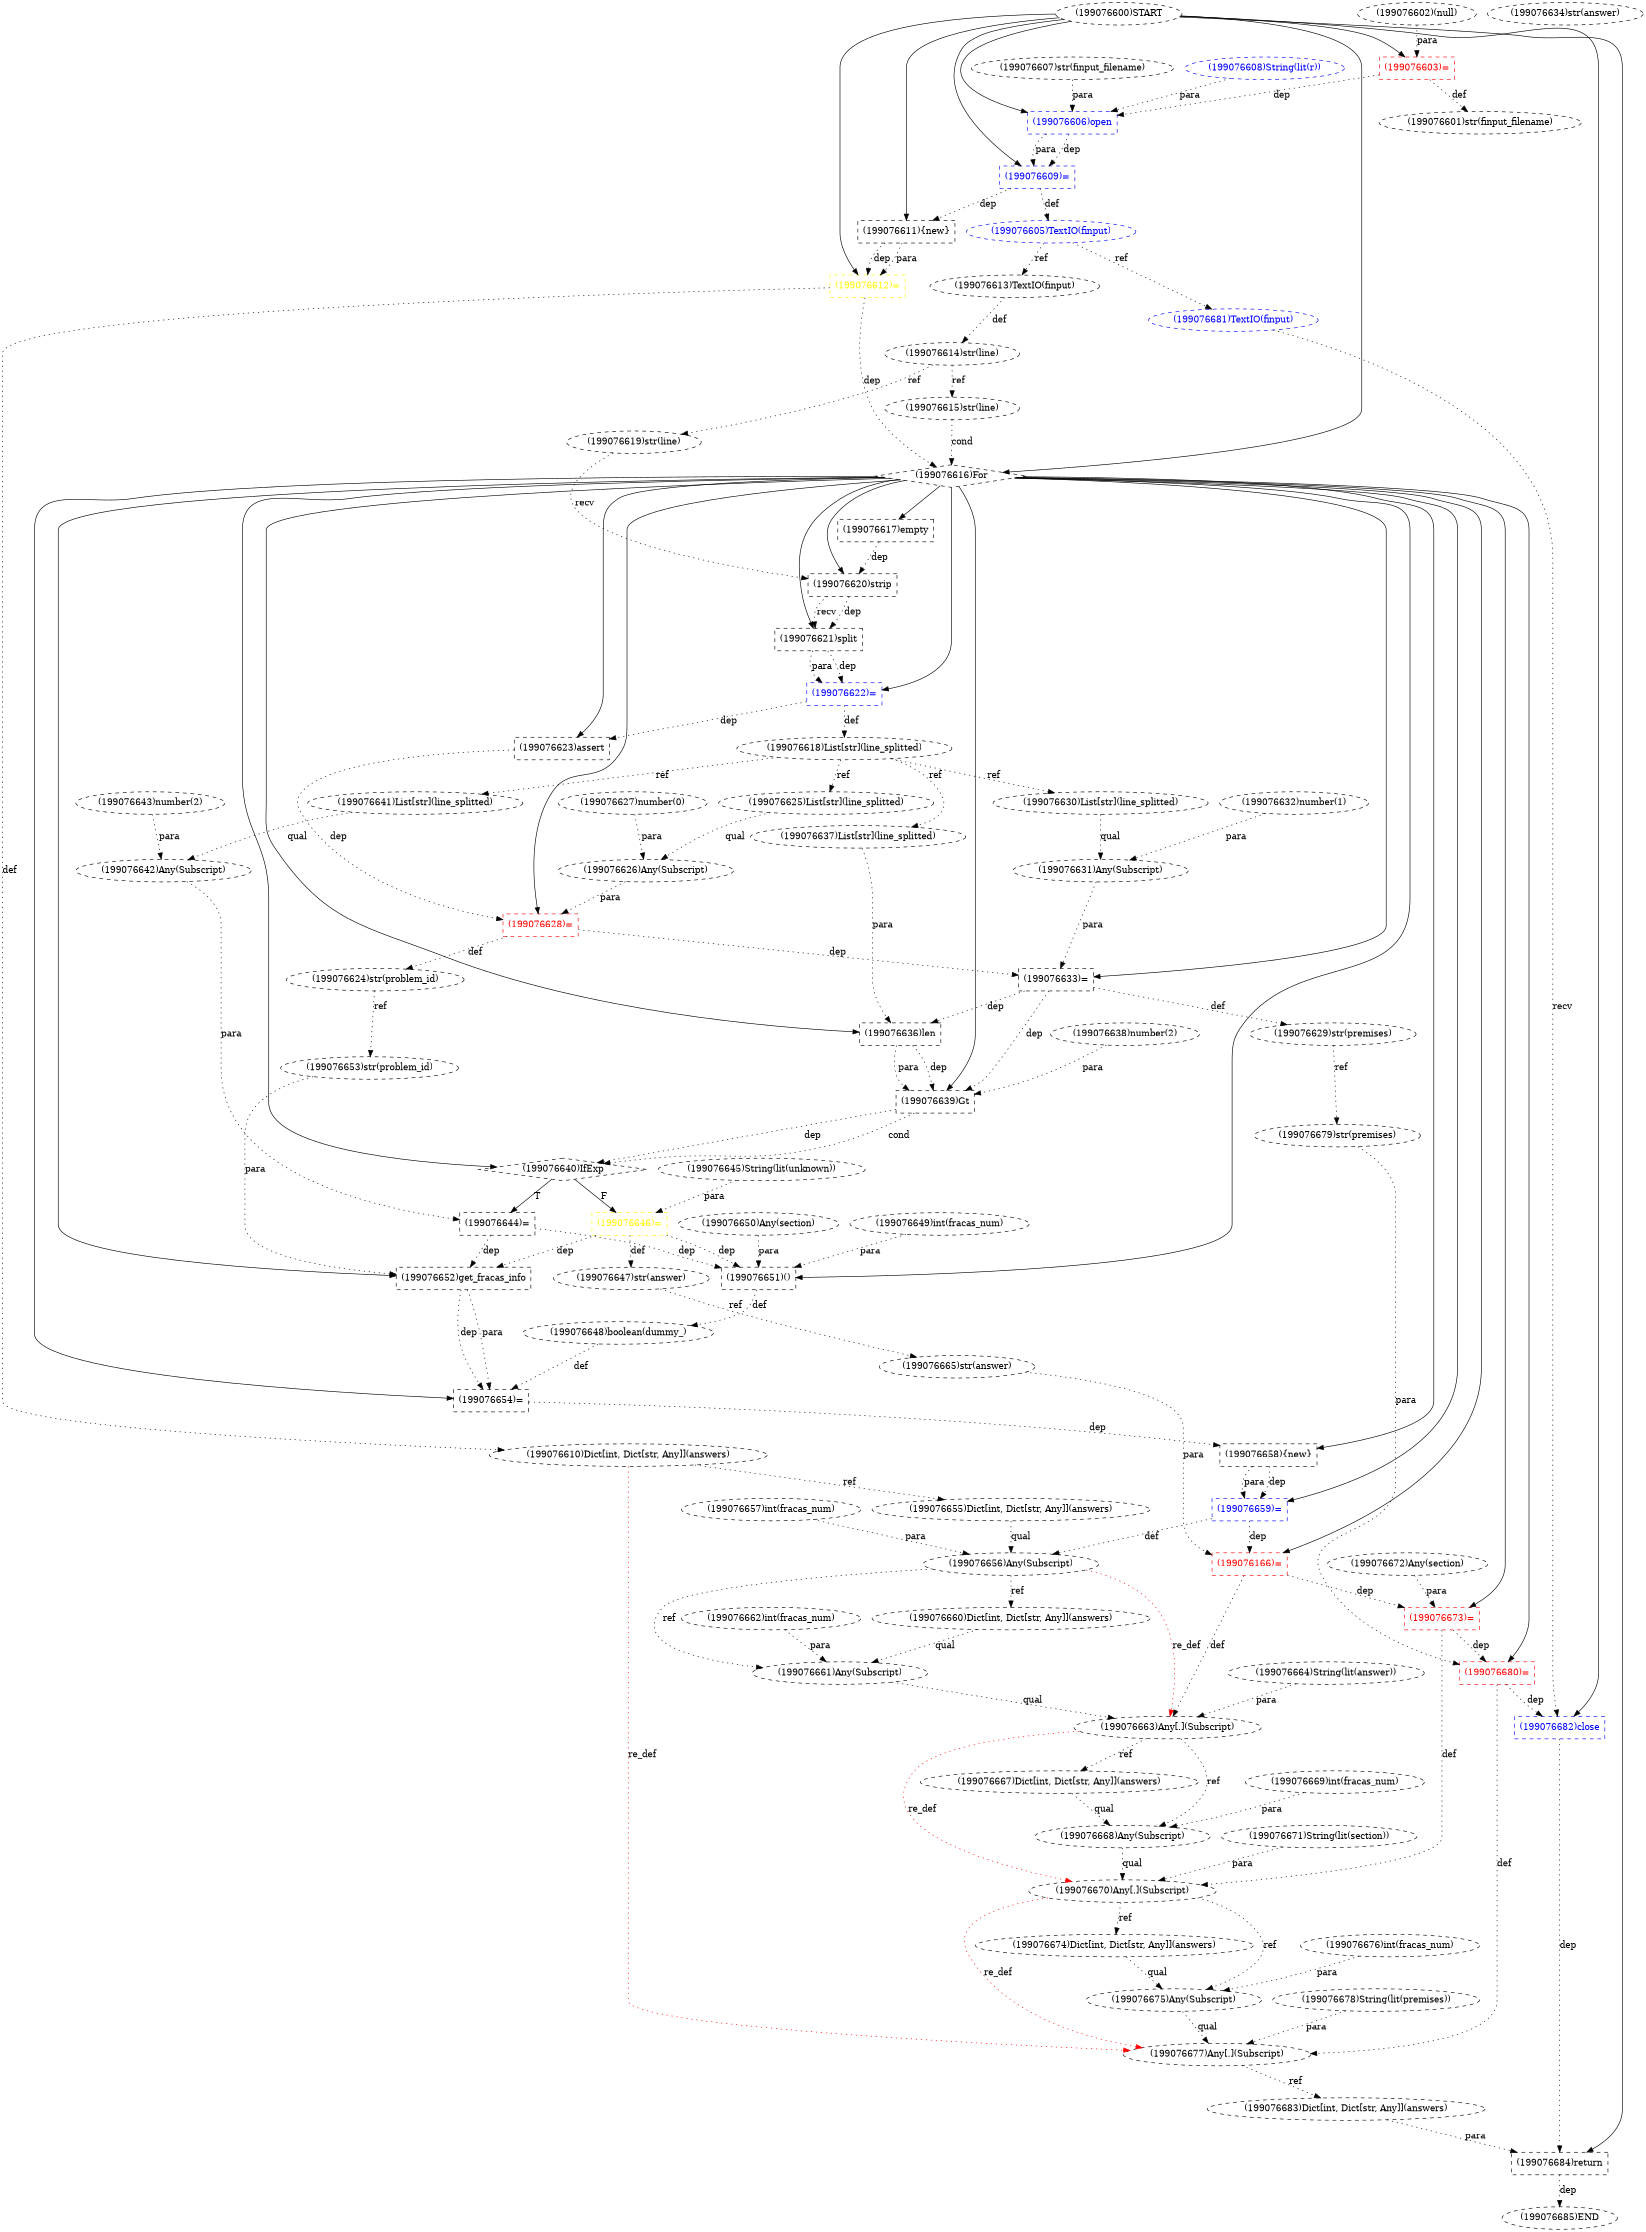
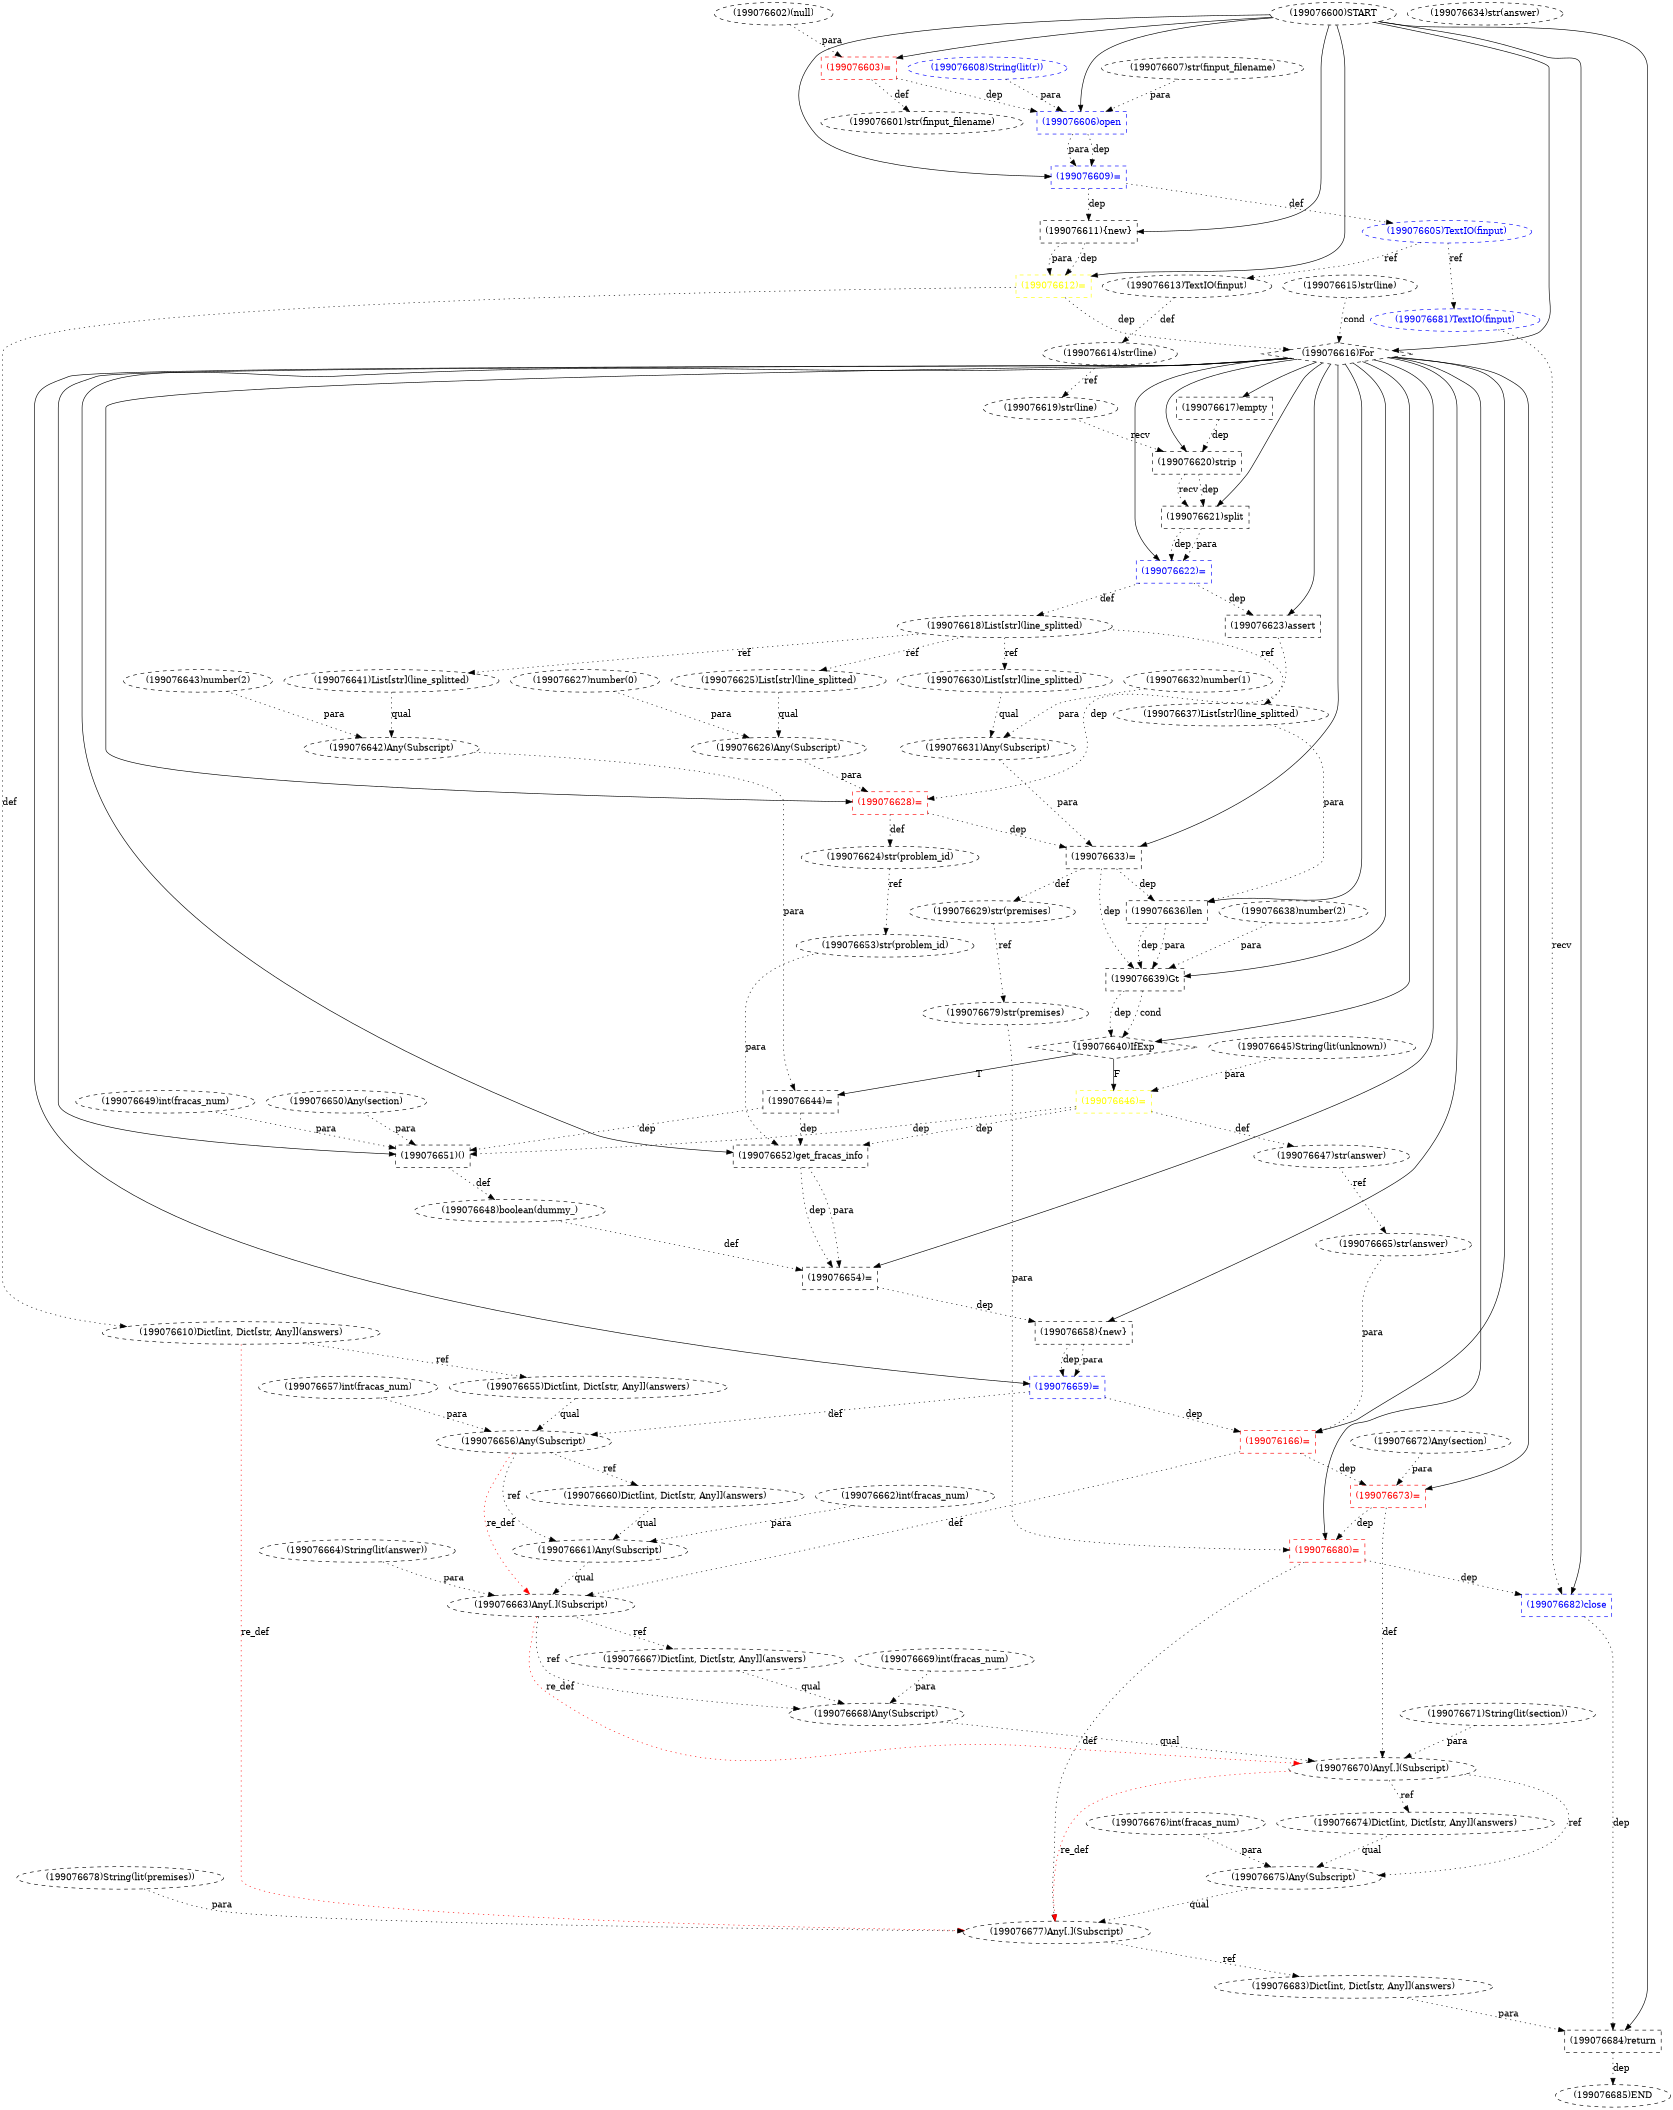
  digraph {
    node [shape=ellipse style=dashed]
    edge [style=dotted]
    n1 [label="(199076613)TextIO(finput)"]
    n2 [label="(199076614)str(line)"]
    n3 [label="(199076615)str(line)"]
    n4 [label="(199076619)str(line)"]
    n5 [label="(199076620)strip" shape=box]
    n6 [label="(199076621)split" shape=box]
    n7 [color=blue fontcolor=blue label="(199076622)=" shape=box]
    n8 [label="(199076623)assert" shape=box]
    n9 [label="(199076618)List[str](line_splitted)"]
    n10 [color=red fontcolor=red label="(199076628)=" shape=box]
    n11 [label="(199076630)List[str](line_splitted)"]
    n12 [label="(199076637)List[str](line_splitted)"]
    n13 [label="(199076641)List[str](line_splitted)"]
    n14 [label="(199076625)List[str](line_splitted)"]
    n15 [label="(199076631)Any(Subscript)"]
    n16 [color=black fontcolor=black label="(199076633)=" shape=box]
    n17 [label="(199076639)Gt" shape=box]
    n18 [label="(199076636)len" shape=box]
    n19 [label="(199076629)str(premises)"]
    n20 [label="(199076645)String(lit(unknown))"]
    n21 [color=yellow fontcolor=yellow label="(199076646)=" shape=box]
    n22 [label="(199076652)get_fracas_info" shape=box]
    n23 [label="(199076651)()" shape=box]
    n24 [label="(199076647)str(answer)"]
    n25 [color=blue fontcolor=blue label="(199076681)TextIO(finput)"]
    n26 [color=blue fontcolor=blue label="(199076682)close" shape=box]
    n27 [label="(199076684)return" shape=box]
    n28 [label="(199076616)For" shape=diamond]
    n29 [label="(199076640)IfExp" shape=diamond]
    n30 [color=black fontcolor=black label="(199076654)=" shape=box]
    n31 [label="(199076658){new}" shape=box]
    n32 [color=blue fontcolor=blue label="(199076659)=" shape=box]
    n33 [color=red fontcolor=red label="(199076166)=" shape=box]
    n34 [color=red fontcolor=red label="(199076673)=" shape=box]
    n35 [label="(199076617)empty" shape=box]
    n36 [color=red fontcolor=red label="(199076680)=" shape=box]
    n37 [label="(199076644)=" shape=box]
    n38 [label="(199076668)Any(Subscript)"]
    n39 [label="(199076670)Any[.](Subscript)"]
    n40 [label="(199076677)Any[.](Subscript)"]
    n41 [label="(199076675)Any(Subscript)"]
    n42 [label="(199076674)Dict[int, Dict[str, Any]](answers)"]
    n43 [label="(199076657)int(fracas_num)"]
    n44 [label="(199076656)Any(Subscript)"]
    n45 [label="(199076663)Any[.](Subscript)"]
    n46 [label="(199076661)Any(Subscript)"]
    n47 [label="(199076660)Dict[int, Dict[str, Any]](answers)"]
    n48 [color=red fontcolor=red label="(199076603)=" shape=box]
    n49 [color=blue fontcolor=blue label="(199076606)open" shape=box]
    n50 [label="(199076601)str(finput_filename)"]
    n51 [color=blue fontcolor=blue label="(199076609)=" shape=box]
    n52 [label="(199076683)Dict[int, Dict[str, Any]](answers)"]
    n53 [label="(199076685)END" shape=""]
    n54 [label="(199076638)number(2)"]
    n55 [label="(199076624)str(problem_id)"]
    n56 [label="(199076653)str(problem_id)"]
    n57 [label="(199076667)Dict[int, Dict[str, Any]](answers)"]
    n58 [label="(199076643)number(2)"]
    n59 [label="(199076642)Any(Subscript)"]
    n60 [label="(199076648)boolean(dummy_)"]
    n61 [label="(199076679)str(premises)"]
    n62 [label="(199076662)int(fracas_num)"]
    n63 [label="(199076676)int(fracas_num)"]
    n64 [color=yellow fontcolor=yellow label="(199076612)=" shape=box]
    n65 [label="(199076610)Dict[int, Dict[str, Any]](answers)"]
    n66 [label="(199076655)Dict[int, Dict[str, Any]](answers)"]
    n67 [label="(199076665)str(answer)"]
    n68 [label="(199076649)int(fracas_num)"]
    n69 [label="(199076600)START" shape=""]
    n70 [label="(199076611){new}" shape=box]
    n71 [color=blue fontcolor=blue label="(199076605)TextIO(finput)"]
    n72 [label="(199076650)Any(section)"]
    n73 [label="(199076672)Any(section)"]
    n74 [label="(199076632)number(1)"]
    n75 [label="(199076664)String(lit(answer))"]
    n76 [label="(199076634)str(answer)"]
    n77 [label="(199076626)Any(Subscript)"]
    n78 [label="(199076678)String(lit(premises))"]
    n79 [label="(199076602)(null)"]
    n80 [label="(199076669)int(fracas_num)"]
    n81 [label="(199076627)number(0)"]
    n82 [label="(199076607)str(finput_filename)"]
    n83 [color=blue fontcolor=blue label="(199076608)String(lit(r))"]
    n84 [label="(199076671)String(lit(section))"]
    n1 -> n2 [label=def]
-   n2 -> n3 [label=ref]
    n2 -> n4 [label=ref]
    n3 -> n28 [label=cond]
    n4 -> n5 [label=recv]
    n5 -> n6 [label=dep]
    n5 -> n6 [label=recv]
    n6 -> n7 [label=dep]
    n6 -> n7 [label=para]
    n7 -> n8 [label=dep]
    n7 -> n9 [label=def]
    n8 -> n10 [label=dep]
    n9 -> n11 [label=ref]
    n9 -> n12 [label=ref]
    n9 -> n13 [label=ref]
    n9 -> n14 [label=ref]
    n10 -> n16 [label=dep]
    n10 -> n55 [label=def]
    n11 -> n15 [label=qual]
    n12 -> n18 [label=para]
    n13 -> n59 [label=qual]
    n14 -> n77 [label=qual]
    n15 -> n16 [label=para]
    n16 -> n17 [label=dep]
    n16 -> n18 [label=dep]
    n16 -> n19 [label=def]
    n17 -> n29 [label=dep]
    n17 -> n29 [label=cond]
    n18 -> n17 [label=dep]
    n18 -> n17 [label=para]
    n19 -> n61 [label=ref]
    n20 -> n21 [label=para]
    n21 -> n22 [label=dep]
    n21 -> n23 [label=dep]
    n21 -> n24 [label=def]
    n22 -> n30 [label=dep]
    n22 -> n30 [label=para]
    n23 -> n60 [label=def]
    n24 -> n67 [label=ref]
    n25 -> n26 [label=recv]
    n26 -> n27 [label=dep]
    n27 -> n53 [label=dep]
    n28 -> n5 [style=solid]
    n28 -> n6 [style=solid]
    n28 -> n7 [style=solid]
    n28 -> n8 [style=solid]
    n28 -> n10 [style=solid]
    n28 -> n16 [style=solid]
    n28 -> n17 [style=solid]
    n28 -> n18 [style=solid]
    n28 -> n22 [style=solid]
    n28 -> n23 [style=solid]
    n28 -> n29 [style=solid]
    n28 -> n30 [style=solid]
    n28 -> n31 [style=solid]
    n28 -> n32 [style=solid]
    n28 -> n33 [style=solid]
    n28 -> n34 [style=solid]
    n28 -> n35 [style=solid]
    n28 -> n36 [style=solid]
    n29 -> n21 [label=F style=""]
    n29 -> n37 [label=T style=""]
    n30 -> n31 [label=dep]
    n31 -> n32 [label=dep]
    n31 -> n32 [label=para]
    n32 -> n33 [label=dep]
    n32 -> n44 [label=def]
    n33 -> n34 [label=dep]
    n33 -> n45 [label=def]
    n34 -> n36 [label=dep]
    n34 -> n39 [label=def]
    n35 -> n5 [label=dep]
    n36 -> n26 [label=dep]
    n36 -> n40 [label=def]
    n37 -> n22 [label=dep]
    n37 -> n23 [label=dep]
    n38 -> n39 [label=qual]
    n39 -> n40 [color=red label=re_def]
    n39 -> n41 [label=ref]
    n39 -> n42 [label=ref]
    n40 -> n52 [label=ref]
    n41 -> n40 [label=qual]
    n42 -> n41 [label=qual]
    n43 -> n44 [label=para]
    n44 -> n45 [color=red label=re_def]
    n44 -> n46 [label=ref]
    n44 -> n47 [label=ref]
    n45 -> n38 [label=ref]
    n45 -> n39 [color=red label=re_def]
    n45 -> n57 [label=ref]
    n46 -> n45 [label=qual]
    n47 -> n46 [label=qual]
    n48 -> n49 [label=dep]
    n48 -> n50 [label=def]
    n49 -> n51 [label=dep]
    n49 -> n51 [label=para]
    n51 -> n70 [label=dep]
    n51 -> n71 [label=def]
    n52 -> n27 [label=para]
    n54 -> n17 [label=para]
    n55 -> n56 [label=ref]
    n56 -> n22 [label=para]
    n57 -> n38 [label=qual]
    n58 -> n59 [label=para]
    n59 -> n37 [label=para]
    n60 -> n30 [label=def]
    n61 -> n36 [label=para]
    n62 -> n46 [label=para]
    n63 -> n41 [label=para]
    n64 -> n28 [label=dep]
    n64 -> n65 [label=def]
    n65 -> n40 [color=red label=re_def]
    n65 -> n66 [label=ref]
    n66 -> n44 [label=qual]
    n67 -> n33 [label=para]
    n68 -> n23 [label=para]
    n69 -> n26 [style=solid]
    n69 -> n27 [style=solid]
    n69 -> n28 [style=solid]
    n69 -> n48 [style=solid]
    n69 -> n49 [style=solid]
    n69 -> n51 [style=solid]
    n69 -> n64 [style=solid]
    n69 -> n70 [style=solid]
    n70 -> n64 [label=dep]
    n70 -> n64 [label=para]
    n71 -> n1 [label=ref]
    n71 -> n25 [label=ref]
    n72 -> n23 [label=para]
    n73 -> n34 [label=para]
    n74 -> n15 [label=para]
    n75 -> n45 [label=para]
    n77 -> n10 [label=para]
    n78 -> n40 [label=para]
    n79 -> n48 [label=para]
    n80 -> n38 [label=para]
    n81 -> n77 [label=para]
    n82 -> n49 [label=para]
    n83 -> n49 [label=para]
    n84 -> n39 [label=para]
  }
